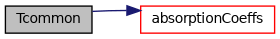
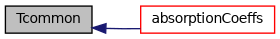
  digraph {
    rankdir=LR
    node [fontname=Helvetica fontsize=10 shape=record]
    n1 [color=black fillcolor=grey75 fontcolor=black height=0.2 label=Tcommon style=filled width=0.4]
    n2 [color=red height=0.2 label=absorptionCoeffs width=0.4]
-   n2 -> n1 [color=midnightblue dir=back fontname=Helvetica fontsize=10 labelfontname=Helvetica labelfontsize=10 style=solid]
+   n1 -> n2 [color=midnightblue dir=back fontname=Helvetica fontsize=10 labelfontname=Helvetica labelfontsize=10 style=solid]
  }
